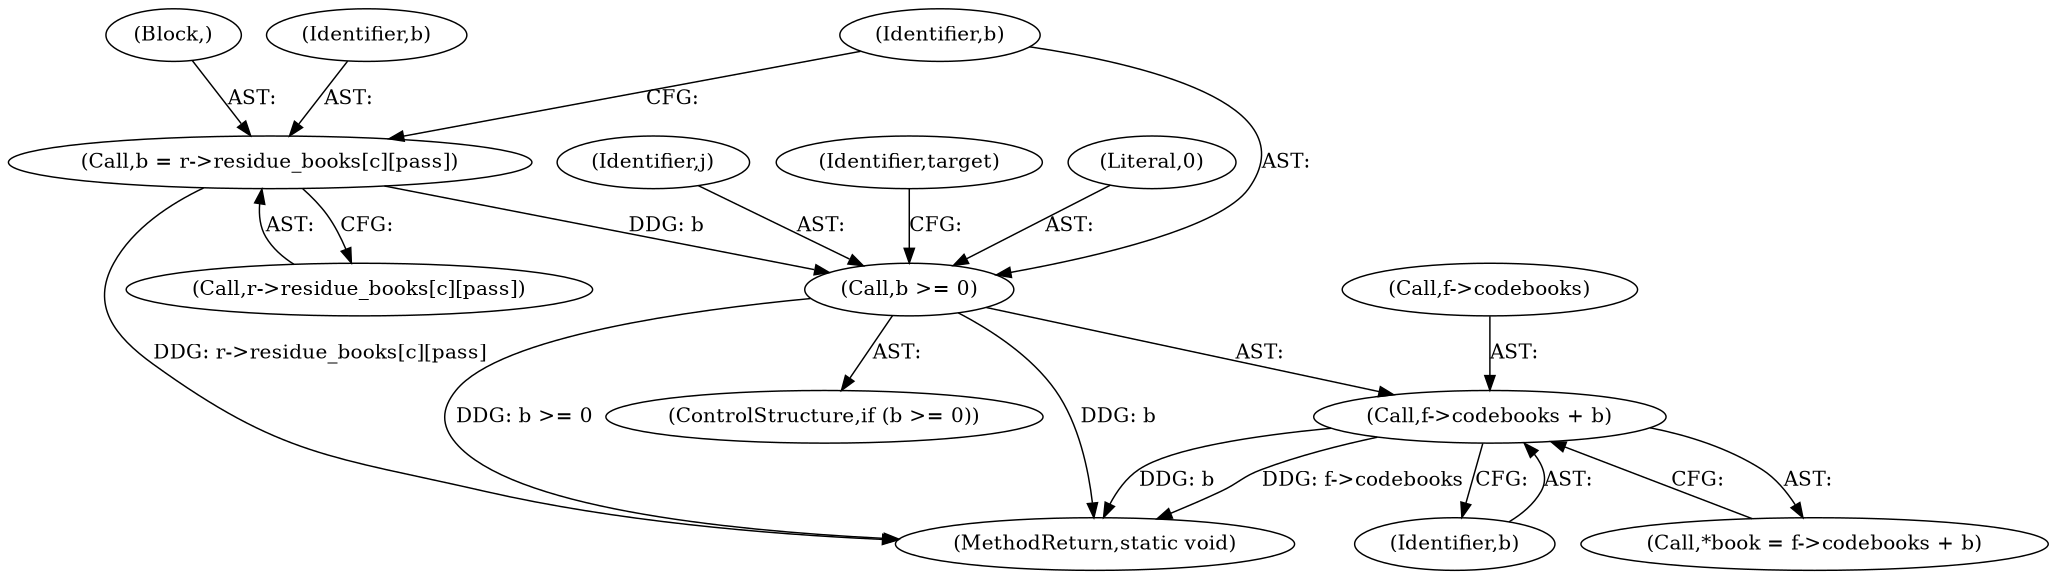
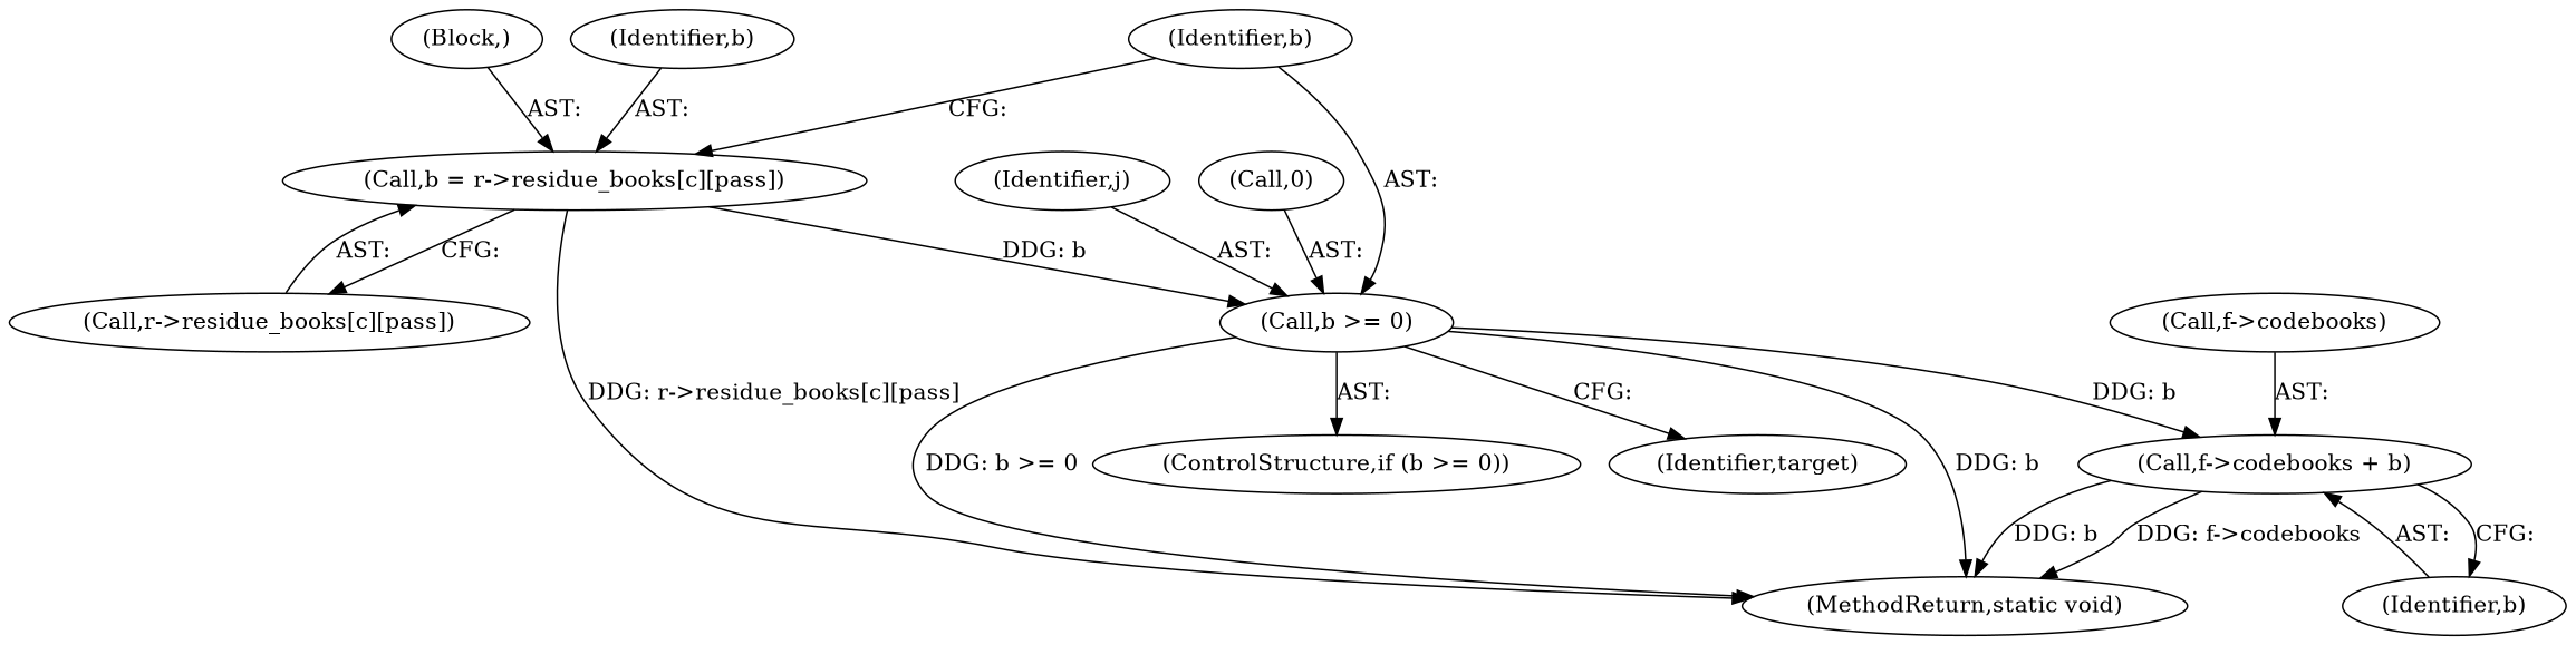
  digraph {
    n1 [label="(Call,f->codebooks + b)"]
-   n2 [label="(Call,*book = f->codebooks + b)"]
    n3 [label="(Identifier,b)"]
    n4 [label="(MethodReturn,static void)"]
    n5 [label="(Call,b >= 0)"]
    n6 [label="(ControlStructure,if (b >= 0))"]
-   n7 [label="(Literal,0)"]
+   n7 [label="(Call,0)"]
    n8 [label="(Call,b = r->residue_books[c][pass])"]
    n9 [label="(Call,r->residue_books[c][pass])"]
    n10 [label="(Block,)"]
    n11 [label="(Identifier,b)"]
    n12 [label="(Identifier,j)"]
    n13 [label="(Identifier,target)"]
    n14 [label="(Call,f->codebooks)"]
    n15 [label="(Identifier,b)"]
-   n1 -> n2 [label="AST: "]
    n1 -> n3 [label="CFG: "]
    n1 -> n4 [label="DDG: f->codebooks"]
    n1 -> n4 [label="DDG: b"]
-   n2 -> n1 [label="CFG: "]
    n3 -> n1 [label="AST: "]
-   n5 -> n1 [label="AST: "]
+   n5 -> n1 [label="DDG: b"]
    n5 -> n4 [label="DDG: b"]
    n5 -> n4 [label="DDG: b >= 0"]
    n5 -> n6 [label="AST: "]
    n7 -> n5 [label="AST: "]
    n8 -> n4 [label="DDG: r->residue_books[c][pass]"]
    n8 -> n5 [label="DDG: b"]
    n8 -> n9 [label="CFG: "]
    n9 -> n8 [label="AST: "]
    n10 -> n8 [label="AST: "]
    n11 -> n5 [label="AST: "]
    n11 -> n8 [label="CFG: "]
    n12 -> n5 [label="AST: "]
-   n13 -> n5 [label="CFG: "]
+   n5 -> n13 [label="CFG: "]
    n14 -> n1 [label="AST: "]
    n15 -> n8 [label="AST: "]
  }
